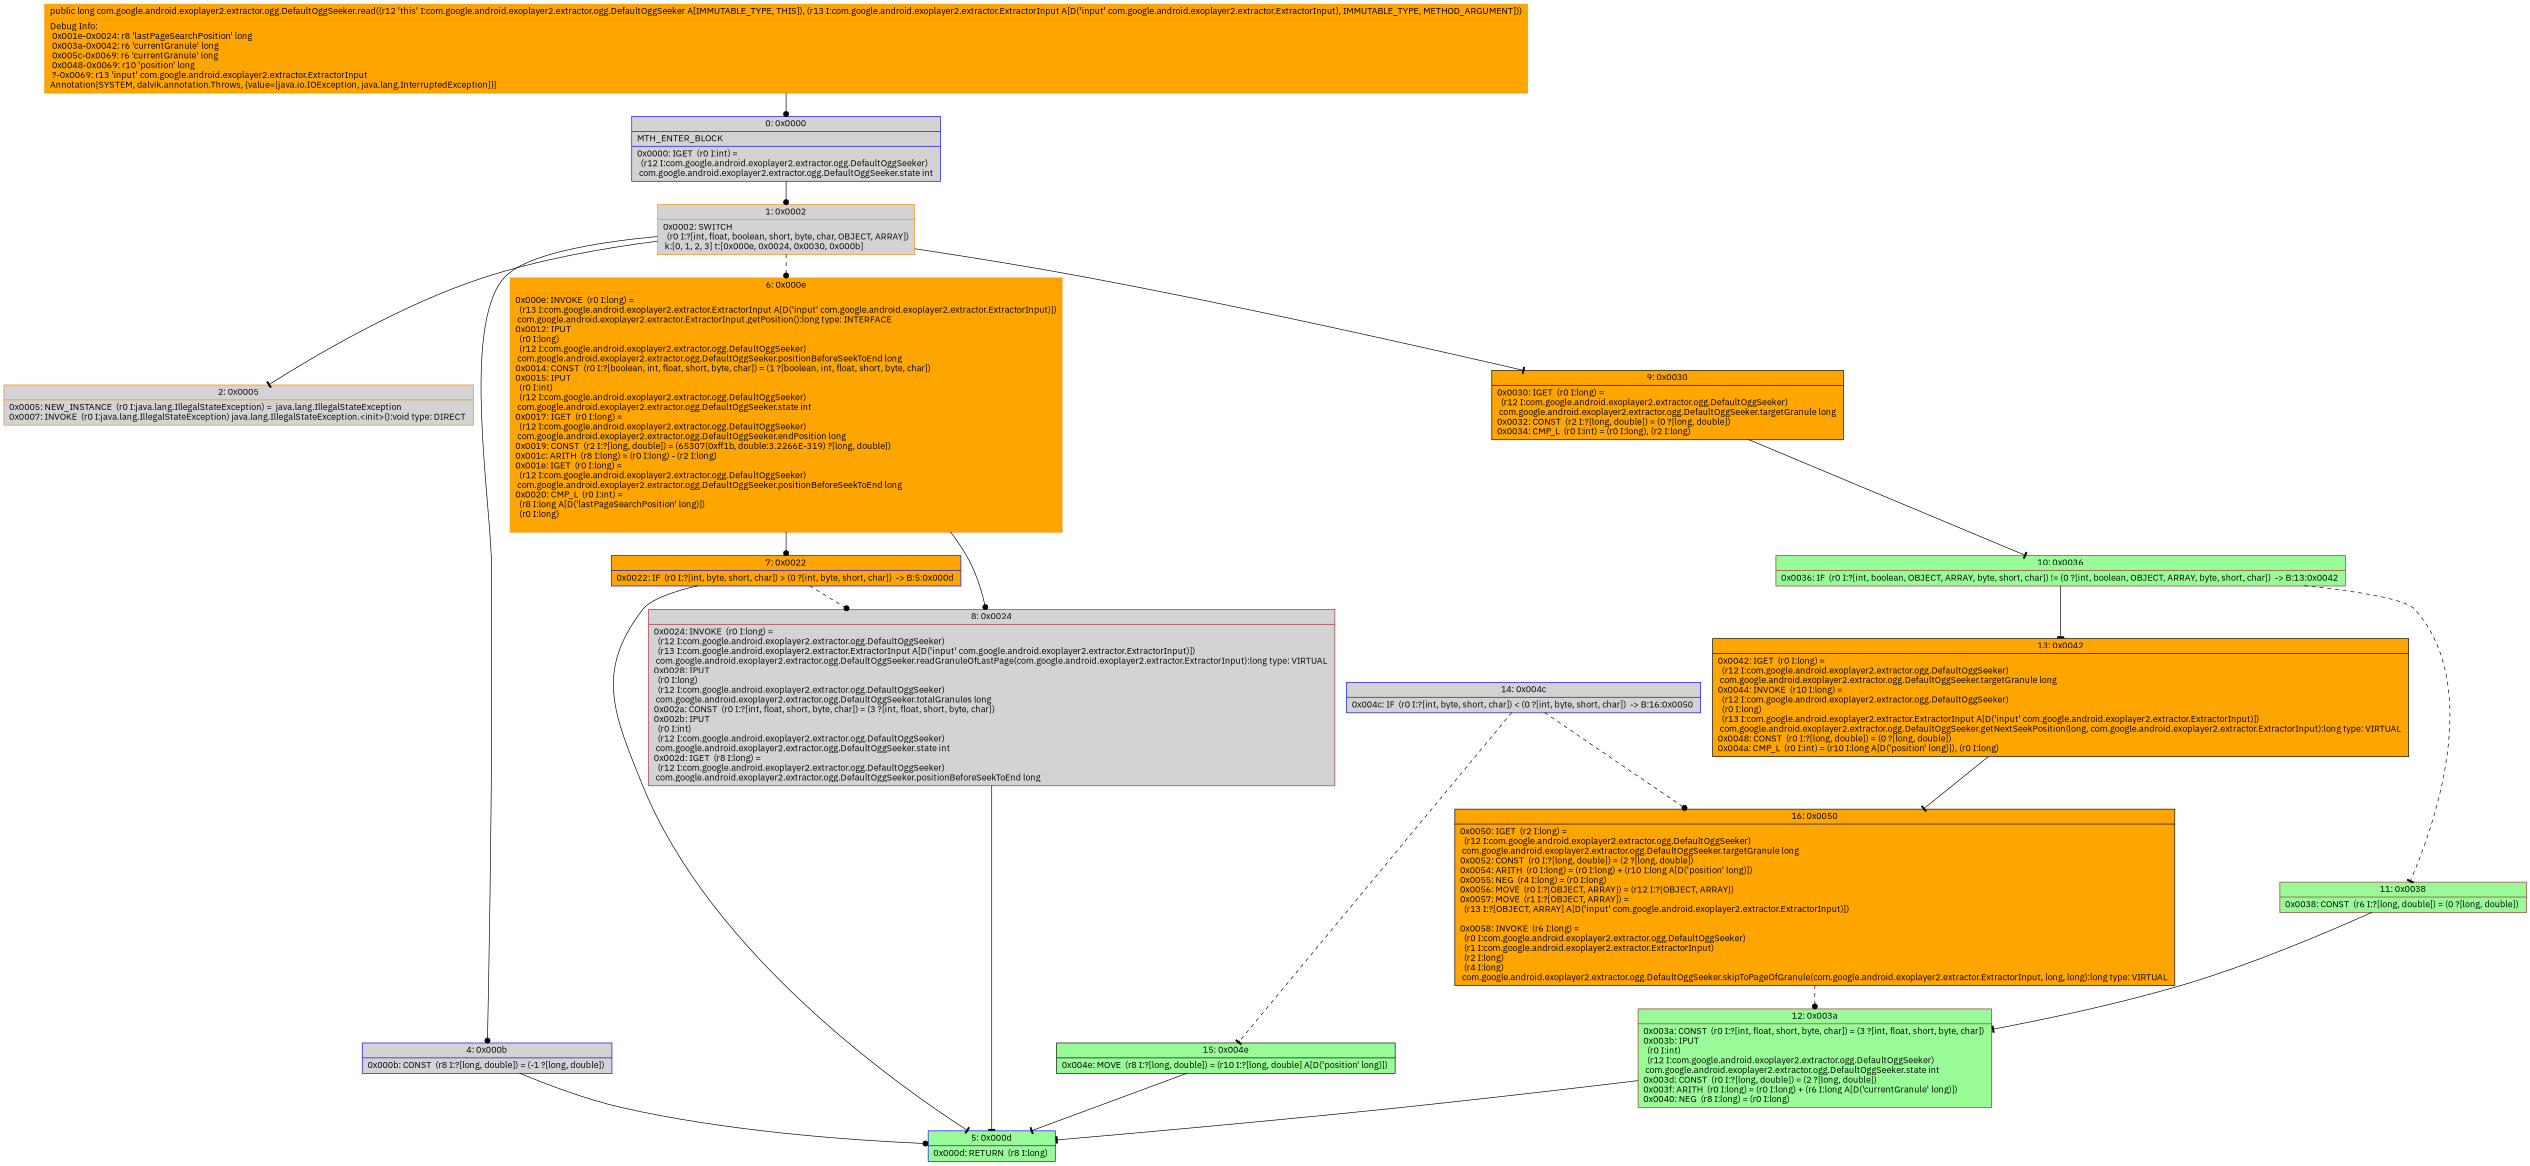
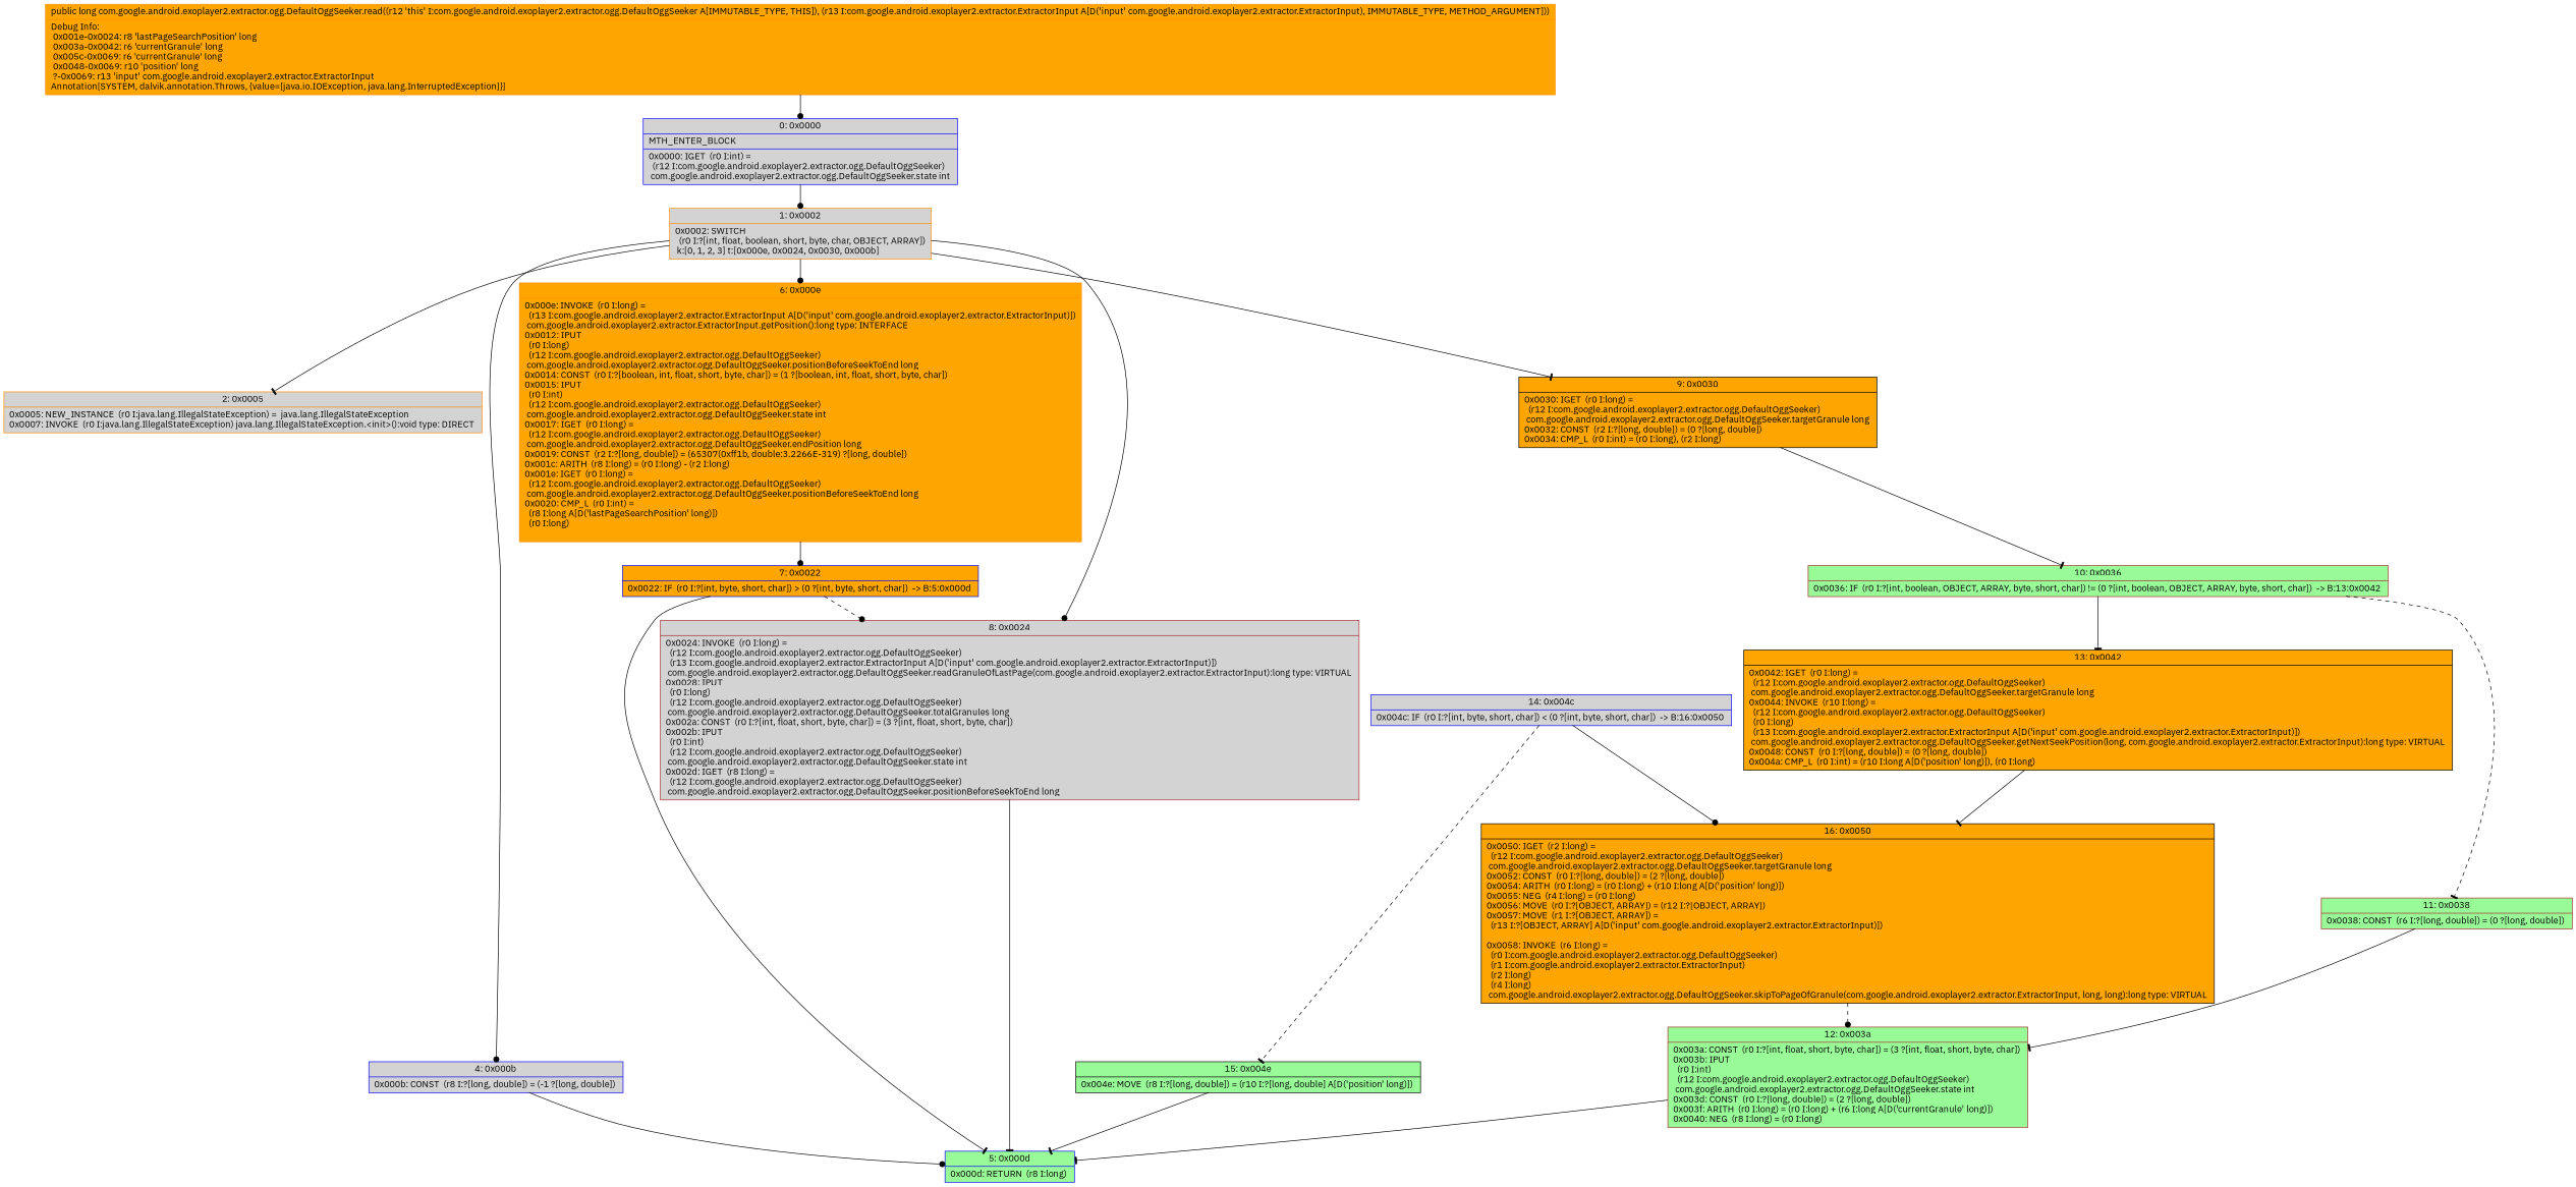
  digraph {
    fontname="IBM Plex Sans"
    node [color=blue fillcolor=lightgrey fontname="IBM Plex Sans" shape=record style=filled]
    edge [arrowhead=tee fontname="IBM Plex Sans"]
    n1 [label="{0\:\ 0x0000|MTH_ENTER_BLOCK\l|0x0000: IGET  (r0 I:int) = \l  (r12 I:com.google.android.exoplayer2.extractor.ogg.DefaultOggSeeker)\l com.google.android.exoplayer2.extractor.ogg.DefaultOggSeeker.state int \l}"]
    n2 [color=darkorange label="{1\:\ 0x0002|0x0002: SWITCH  \l  (r0 I:?[int, float, boolean, short, byte, char, OBJECT, ARRAY])\l k:[0, 1, 2, 3] t:[0x000e, 0x0024, 0x0030, 0x000b] \l}"]
    n3 [color=darkorange label="{2\:\ 0x0005|0x0005: NEW_INSTANCE  (r0 I:java.lang.IllegalStateException) =  java.lang.IllegalStateException \l0x0007: INVOKE  (r0 I:java.lang.IllegalStateException) java.lang.IllegalStateException.\<init\>():void type: DIRECT \l}"]
    n4 [label="{4\:\ 0x000b|0x000b: CONST  (r8 I:?[long, double]) = (\-1 ?[long, double]) \l}"]
    n5 [color=darkorange fillcolor=orange label="{6\:\ 0x000e|0x000e: INVOKE  (r0 I:long) = \l  (r13 I:com.google.android.exoplayer2.extractor.ExtractorInput A[D('input' com.google.android.exoplayer2.extractor.ExtractorInput)])\l com.google.android.exoplayer2.extractor.ExtractorInput.getPosition():long type: INTERFACE \l0x0012: IPUT  \l  (r0 I:long)\l  (r12 I:com.google.android.exoplayer2.extractor.ogg.DefaultOggSeeker)\l com.google.android.exoplayer2.extractor.ogg.DefaultOggSeeker.positionBeforeSeekToEnd long \l0x0014: CONST  (r0 I:?[boolean, int, float, short, byte, char]) = (1 ?[boolean, int, float, short, byte, char]) \l0x0015: IPUT  \l  (r0 I:int)\l  (r12 I:com.google.android.exoplayer2.extractor.ogg.DefaultOggSeeker)\l com.google.android.exoplayer2.extractor.ogg.DefaultOggSeeker.state int \l0x0017: IGET  (r0 I:long) = \l  (r12 I:com.google.android.exoplayer2.extractor.ogg.DefaultOggSeeker)\l com.google.android.exoplayer2.extractor.ogg.DefaultOggSeeker.endPosition long \l0x0019: CONST  (r2 I:?[long, double]) = (65307(0xff1b, double:3.2266E\-319) ?[long, double]) \l0x001c: ARITH  (r8 I:long) = (r0 I:long) \- (r2 I:long) \l0x001e: IGET  (r0 I:long) = \l  (r12 I:com.google.android.exoplayer2.extractor.ogg.DefaultOggSeeker)\l com.google.android.exoplayer2.extractor.ogg.DefaultOggSeeker.positionBeforeSeekToEnd long \l0x0020: CMP_L  (r0 I:int) = \l  (r8 I:long A[D('lastPageSearchPosition' long)])\l  (r0 I:long)\l \l}"]
    n6 [color=brown label="{8\:\ 0x0024|0x0024: INVOKE  (r0 I:long) = \l  (r12 I:com.google.android.exoplayer2.extractor.ogg.DefaultOggSeeker)\l  (r13 I:com.google.android.exoplayer2.extractor.ExtractorInput A[D('input' com.google.android.exoplayer2.extractor.ExtractorInput)])\l com.google.android.exoplayer2.extractor.ogg.DefaultOggSeeker.readGranuleOfLastPage(com.google.android.exoplayer2.extractor.ExtractorInput):long type: VIRTUAL \l0x0028: IPUT  \l  (r0 I:long)\l  (r12 I:com.google.android.exoplayer2.extractor.ogg.DefaultOggSeeker)\l com.google.android.exoplayer2.extractor.ogg.DefaultOggSeeker.totalGranules long \l0x002a: CONST  (r0 I:?[int, float, short, byte, char]) = (3 ?[int, float, short, byte, char]) \l0x002b: IPUT  \l  (r0 I:int)\l  (r12 I:com.google.android.exoplayer2.extractor.ogg.DefaultOggSeeker)\l com.google.android.exoplayer2.extractor.ogg.DefaultOggSeeker.state int \l0x002d: IGET  (r8 I:long) = \l  (r12 I:com.google.android.exoplayer2.extractor.ogg.DefaultOggSeeker)\l com.google.android.exoplayer2.extractor.ogg.DefaultOggSeeker.positionBeforeSeekToEnd long \l}"]
    n7 [color=black fillcolor=orange label="{9\:\ 0x0030|0x0030: IGET  (r0 I:long) = \l  (r12 I:com.google.android.exoplayer2.extractor.ogg.DefaultOggSeeker)\l com.google.android.exoplayer2.extractor.ogg.DefaultOggSeeker.targetGranule long \l0x0032: CONST  (r2 I:?[long, double]) = (0 ?[long, double]) \l0x0034: CMP_L  (r0 I:int) = (r0 I:long), (r2 I:long) \l}"]
    n8 [fillcolor=palegreen label="{5\:\ 0x000d|0x000d: RETURN  (r8 I:long) \l}"]
    n9 [fillcolor=orange label="{7\:\ 0x0022|0x0022: IF  (r0 I:?[int, byte, short, char]) \> (0 ?[int, byte, short, char])  \-\> B:5:0x000d \l}"]
    n10 [color=brown fillcolor=palegreen label="{10\:\ 0x0036|0x0036: IF  (r0 I:?[int, boolean, OBJECT, ARRAY, byte, short, char]) != (0 ?[int, boolean, OBJECT, ARRAY, byte, short, char])  \-\> B:13:0x0042 \l}"]
    n11 [color=brown fillcolor=palegreen label="{11\:\ 0x0038|0x0038: CONST  (r6 I:?[long, double]) = (0 ?[long, double]) \l}"]
    n12 [color=black fillcolor=orange label="{13\:\ 0x0042|0x0042: IGET  (r0 I:long) = \l  (r12 I:com.google.android.exoplayer2.extractor.ogg.DefaultOggSeeker)\l com.google.android.exoplayer2.extractor.ogg.DefaultOggSeeker.targetGranule long \l0x0044: INVOKE  (r10 I:long) = \l  (r12 I:com.google.android.exoplayer2.extractor.ogg.DefaultOggSeeker)\l  (r0 I:long)\l  (r13 I:com.google.android.exoplayer2.extractor.ExtractorInput A[D('input' com.google.android.exoplayer2.extractor.ExtractorInput)])\l com.google.android.exoplayer2.extractor.ogg.DefaultOggSeeker.getNextSeekPosition(long, com.google.android.exoplayer2.extractor.ExtractorInput):long type: VIRTUAL \l0x0048: CONST  (r0 I:?[long, double]) = (0 ?[long, double]) \l0x004a: CMP_L  (r0 I:int) = (r10 I:long A[D('position' long)]), (r0 I:long) \l}"]
    n13 [color=brown fillcolor=palegreen label="{12\:\ 0x003a|0x003a: CONST  (r0 I:?[int, float, short, byte, char]) = (3 ?[int, float, short, byte, char]) \l0x003b: IPUT  \l  (r0 I:int)\l  (r12 I:com.google.android.exoplayer2.extractor.ogg.DefaultOggSeeker)\l com.google.android.exoplayer2.extractor.ogg.DefaultOggSeeker.state int \l0x003d: CONST  (r0 I:?[long, double]) = (2 ?[long, double]) \l0x003f: ARITH  (r0 I:long) = (r0 I:long) + (r6 I:long A[D('currentGranule' long)]) \l0x0040: NEG  (r8 I:long) = (r0 I:long) \l}"]
    n14 [color=black fillcolor=orange label="{16\:\ 0x0050|0x0050: IGET  (r2 I:long) = \l  (r12 I:com.google.android.exoplayer2.extractor.ogg.DefaultOggSeeker)\l com.google.android.exoplayer2.extractor.ogg.DefaultOggSeeker.targetGranule long \l0x0052: CONST  (r0 I:?[long, double]) = (2 ?[long, double]) \l0x0054: ARITH  (r0 I:long) = (r0 I:long) + (r10 I:long A[D('position' long)]) \l0x0055: NEG  (r4 I:long) = (r0 I:long) \l0x0056: MOVE  (r0 I:?[OBJECT, ARRAY]) = (r12 I:?[OBJECT, ARRAY]) \l0x0057: MOVE  (r1 I:?[OBJECT, ARRAY]) = \l  (r13 I:?[OBJECT, ARRAY] A[D('input' com.google.android.exoplayer2.extractor.ExtractorInput)])\l \l0x0058: INVOKE  (r6 I:long) = \l  (r0 I:com.google.android.exoplayer2.extractor.ogg.DefaultOggSeeker)\l  (r1 I:com.google.android.exoplayer2.extractor.ExtractorInput)\l  (r2 I:long)\l  (r4 I:long)\l com.google.android.exoplayer2.extractor.ogg.DefaultOggSeeker.skipToPageOfGranule(com.google.android.exoplayer2.extractor.ExtractorInput, long, long):long type: VIRTUAL \l}"]
    n15 [label="{14\:\ 0x004c|0x004c: IF  (r0 I:?[int, byte, short, char]) \< (0 ?[int, byte, short, char])  \-\> B:16:0x0050 \l}"]
    n16 [color=black fillcolor=palegreen label="{15\:\ 0x004e|0x004e: MOVE  (r8 I:?[long, double]) = (r10 I:?[long, double] A[D('position' long)]) \l}"]
    n17 [color=darkorange fillcolor=orange label="{public long com.google.android.exoplayer2.extractor.ogg.DefaultOggSeeker.read((r12 'this' I:com.google.android.exoplayer2.extractor.ogg.DefaultOggSeeker A[IMMUTABLE_TYPE, THIS]), (r13 I:com.google.android.exoplayer2.extractor.ExtractorInput A[D('input' com.google.android.exoplayer2.extractor.ExtractorInput), IMMUTABLE_TYPE, METHOD_ARGUMENT]))  | Debug Info:\l  0x001e\-0x0024: r8 'lastPageSearchPosition' long\l  0x003a\-0x0042: r6 'currentGranule' long\l  0x005c\-0x0069: r6 'currentGranule' long\l  0x0048\-0x0069: r10 'position' long\l  ?\-0x0069: r13 'input' com.google.android.exoplayer2.extractor.ExtractorInput\lAnnotation[SYSTEM, dalvik.annotation.Throws, \{value=[java.io.IOException, java.lang.InterruptedException]\}]\l}"]
    n1 -> n2 [arrowhead=dot]
    n2 -> n3
    n2 -> n4 [arrowhead=dot]
-   n2 -> n5 [arrowhead=dot style=dashed]
-   n5 -> n6 [arrowhead=dot]
+   n2 -> n5 [arrowhead=dot]
+   n2 -> n6 [arrowhead=dot]
    n2 -> n7
    n4 -> n8 [arrowhead=dot]
    n5 -> n9 [arrowhead=dot]
    n6 -> n8
    n7 -> n10
    n9 -> n6 [arrowhead=dot style=dashed]
    n9 -> n8
    n10 -> n11 [style=dashed]
    n10 -> n12
    n11 -> n13
    n12 -> n14
    n13 -> n8
    n14 -> n13 [arrowhead=dot style=dashed]
-   n15 -> n14 [arrowhead=dot style=dashed]
+   n15 -> n14 [arrowhead=dot]
    n15 -> n16 [style=dashed]
    n16 -> n8
    n17 -> n1 [arrowhead=dot]
  }
